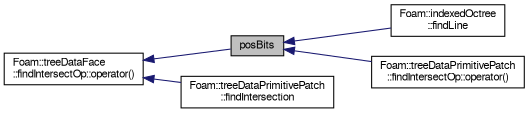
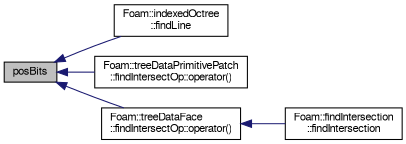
  digraph {
    rankdir=LR
    node [color=black fontname=FreeSans fontsize=10 shape=record]
    edge [color=midnightblue dir=back fontname=FreeSans fontsize=10 labelfontname=FreeSans labelfontsize=10 style=solid]
    n1 [fillcolor=grey75 fontcolor=black height=0.2 label=posBits style=filled width=0.4]
    n2 [height=0.2 label="Foam::indexedOctree\l::findLine" width=0.4]
    n3 [height=0.2 label="Foam::treeDataPrimitivePatch\l::findIntersectOp::operator()" width=0.4]
    n4 [height=0.2 label="Foam::treeDataFace\l::findIntersectOp::operator()" width=0.4]
-   n5 [height=0.2 label="Foam::treeDataPrimitivePatch\l::findIntersection" width=0.4]
+   n5 [height=0.2 label="Foam::findIntersection\l::findIntersection" width=0.4]
    n1 -> n2
    n1 -> n3
-   n4 -> n1
+   n1 -> n4
    n4 -> n5
  }
